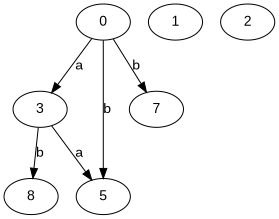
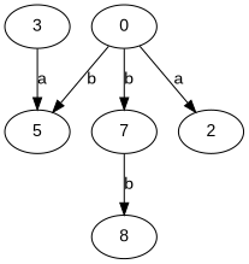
  strict digraph {
    fontname="Liberation Sans"
    node [fontname="Liberation Sans"]
    edge [fontname="Liberation Sans"]
    3
    5
    8
    0
    7
-   1
    2
    3 -> 5 [label=a]
-   3 -> 8 [label=b]
-   0 -> 3 [label=a]
+   7 -> 8 [label=b]
+   0 -> 2 [label=a]
    0 -> 5 [label=b]
    0 -> 7 [label=b]
  }
